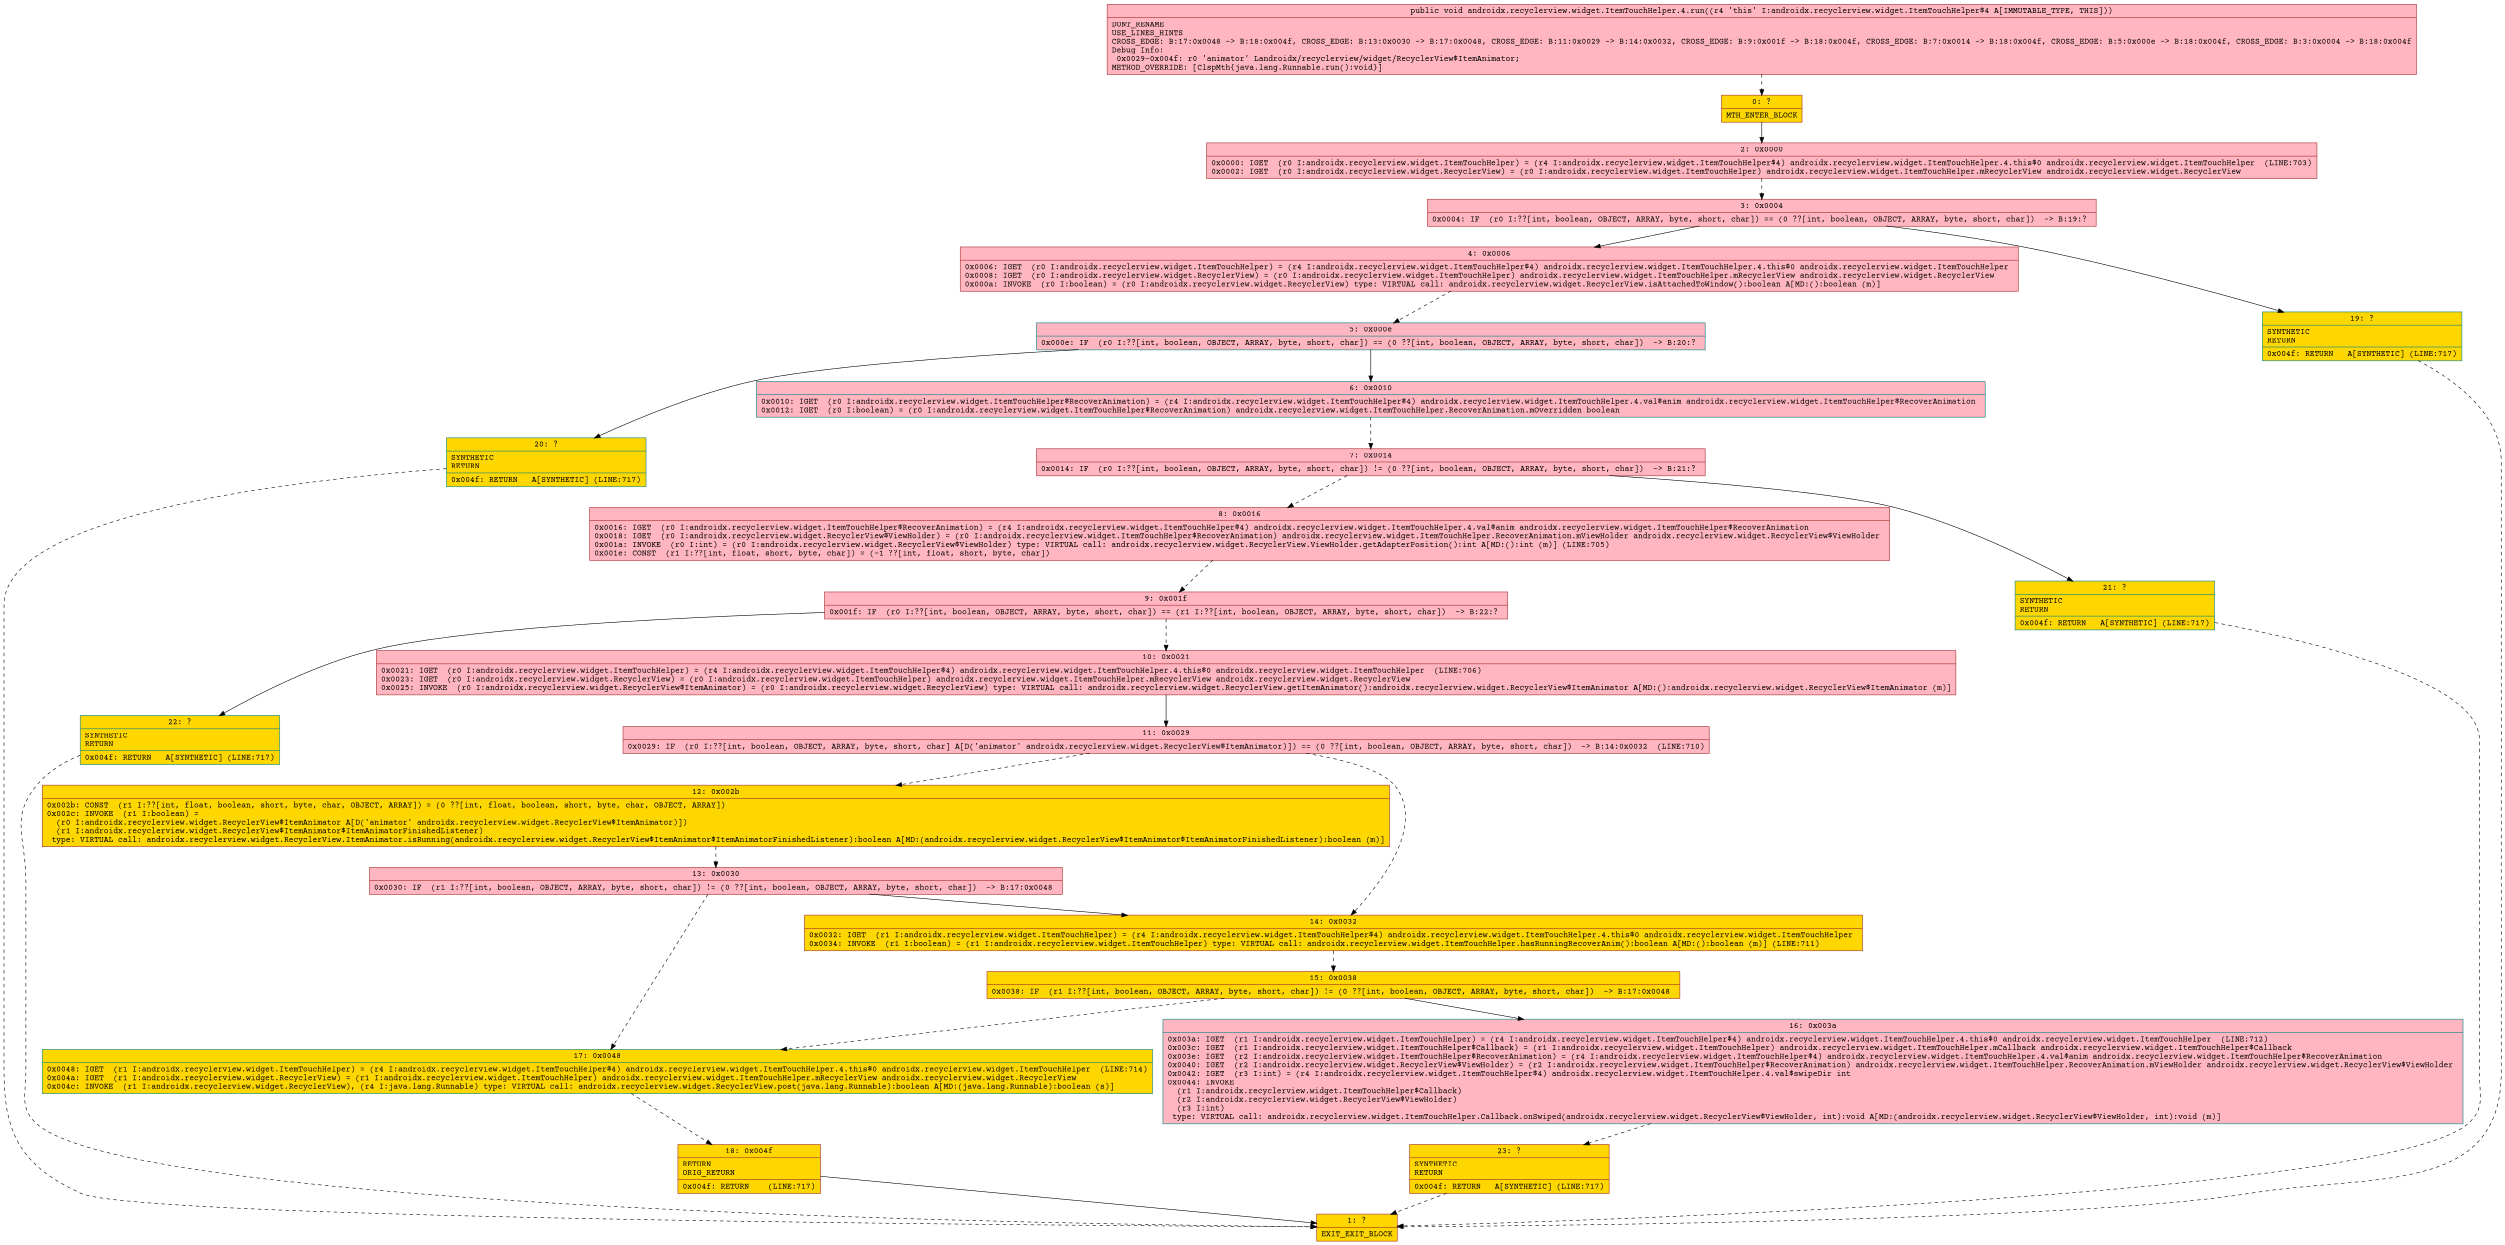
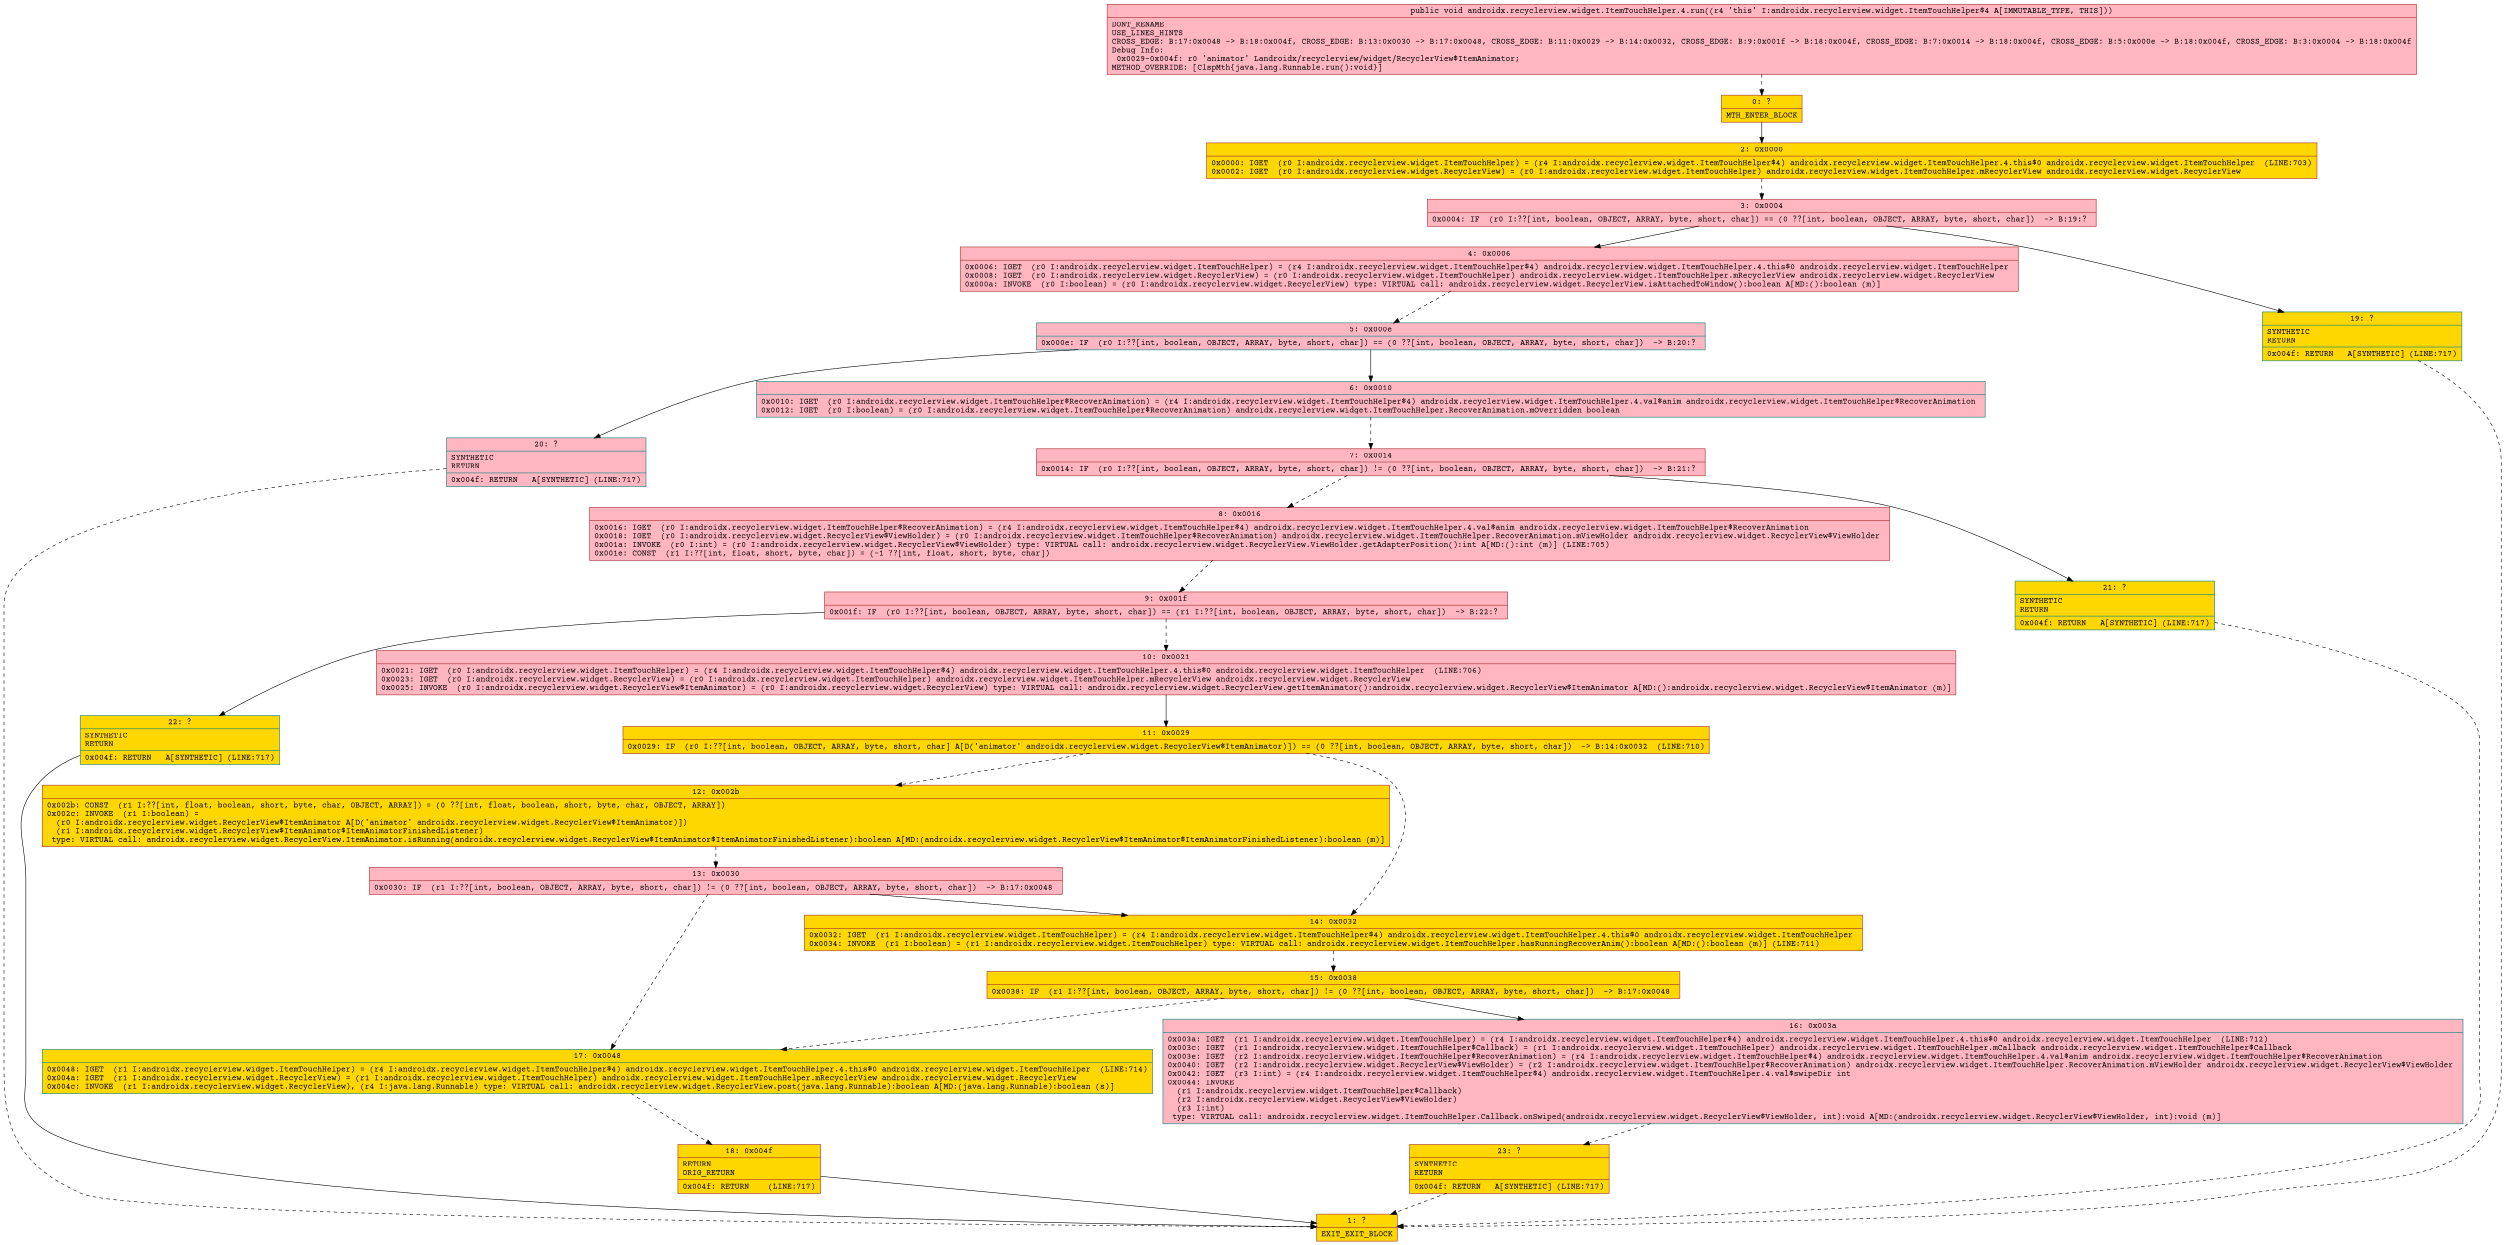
  digraph {
    fontname="Courier Prime"
    node [color=brown fillcolor=lightpink fontname="Courier Prime" shape=record style=filled]
    edge [fontname="Courier Prime" style=dashed]
    n1 [fillcolor=gold label="{0\:\ ?|MTH_ENTER_BLOCK\l}"]
-   n2 [label="{2\:\ 0x0000|0x0000: IGET  (r0 I:androidx.recyclerview.widget.ItemTouchHelper) = (r4 I:androidx.recyclerview.widget.ItemTouchHelper$4) androidx.recyclerview.widget.ItemTouchHelper.4.this$0 androidx.recyclerview.widget.ItemTouchHelper  (LINE:703)\l0x0002: IGET  (r0 I:androidx.recyclerview.widget.RecyclerView) = (r0 I:androidx.recyclerview.widget.ItemTouchHelper) androidx.recyclerview.widget.ItemTouchHelper.mRecyclerView androidx.recyclerview.widget.RecyclerView \l}"]
+   n2 [fillcolor=gold label="{2\:\ 0x0000|0x0000: IGET  (r0 I:androidx.recyclerview.widget.ItemTouchHelper) = (r4 I:androidx.recyclerview.widget.ItemTouchHelper$4) androidx.recyclerview.widget.ItemTouchHelper.4.this$0 androidx.recyclerview.widget.ItemTouchHelper  (LINE:703)\l0x0002: IGET  (r0 I:androidx.recyclerview.widget.RecyclerView) = (r0 I:androidx.recyclerview.widget.ItemTouchHelper) androidx.recyclerview.widget.ItemTouchHelper.mRecyclerView androidx.recyclerview.widget.RecyclerView \l}"]
    n3 [label="{3\:\ 0x0004|0x0004: IF  (r0 I:??[int, boolean, OBJECT, ARRAY, byte, short, char]) == (0 ??[int, boolean, OBJECT, ARRAY, byte, short, char])  \-\> B:19:? \l}"]
    n4 [label="{4\:\ 0x0006|0x0006: IGET  (r0 I:androidx.recyclerview.widget.ItemTouchHelper) = (r4 I:androidx.recyclerview.widget.ItemTouchHelper$4) androidx.recyclerview.widget.ItemTouchHelper.4.this$0 androidx.recyclerview.widget.ItemTouchHelper \l0x0008: IGET  (r0 I:androidx.recyclerview.widget.RecyclerView) = (r0 I:androidx.recyclerview.widget.ItemTouchHelper) androidx.recyclerview.widget.ItemTouchHelper.mRecyclerView androidx.recyclerview.widget.RecyclerView \l0x000a: INVOKE  (r0 I:boolean) = (r0 I:androidx.recyclerview.widget.RecyclerView) type: VIRTUAL call: androidx.recyclerview.widget.RecyclerView.isAttachedToWindow():boolean A[MD:():boolean (m)]\l}"]
    n5 [color=teal fillcolor=gold label="{19\:\ ?|SYNTHETIC\lRETURN\l|0x004f: RETURN   A[SYNTHETIC] (LINE:717)\l}"]
    n6 [color=teal label="{5\:\ 0x000e|0x000e: IF  (r0 I:??[int, boolean, OBJECT, ARRAY, byte, short, char]) == (0 ??[int, boolean, OBJECT, ARRAY, byte, short, char])  \-\> B:20:? \l}"]
    n7 [fillcolor=gold label="{1\:\ ?|EXIT_EXIT_BLOCK\l}"]
    n8 [color=teal label="{6\:\ 0x0010|0x0010: IGET  (r0 I:androidx.recyclerview.widget.ItemTouchHelper$RecoverAnimation) = (r4 I:androidx.recyclerview.widget.ItemTouchHelper$4) androidx.recyclerview.widget.ItemTouchHelper.4.val$anim androidx.recyclerview.widget.ItemTouchHelper$RecoverAnimation \l0x0012: IGET  (r0 I:boolean) = (r0 I:androidx.recyclerview.widget.ItemTouchHelper$RecoverAnimation) androidx.recyclerview.widget.ItemTouchHelper.RecoverAnimation.mOverridden boolean \l}"]
-   n9 [color=teal fillcolor=gold label="{20\:\ ?|SYNTHETIC\lRETURN\l|0x004f: RETURN   A[SYNTHETIC] (LINE:717)\l}"]
+   n9 [color=teal label="{20\:\ ?|SYNTHETIC\lRETURN\l|0x004f: RETURN   A[SYNTHETIC] (LINE:717)\l}"]
    n10 [label="{7\:\ 0x0014|0x0014: IF  (r0 I:??[int, boolean, OBJECT, ARRAY, byte, short, char]) != (0 ??[int, boolean, OBJECT, ARRAY, byte, short, char])  \-\> B:21:? \l}"]
    n11 [label="{8\:\ 0x0016|0x0016: IGET  (r0 I:androidx.recyclerview.widget.ItemTouchHelper$RecoverAnimation) = (r4 I:androidx.recyclerview.widget.ItemTouchHelper$4) androidx.recyclerview.widget.ItemTouchHelper.4.val$anim androidx.recyclerview.widget.ItemTouchHelper$RecoverAnimation \l0x0018: IGET  (r0 I:androidx.recyclerview.widget.RecyclerView$ViewHolder) = (r0 I:androidx.recyclerview.widget.ItemTouchHelper$RecoverAnimation) androidx.recyclerview.widget.ItemTouchHelper.RecoverAnimation.mViewHolder androidx.recyclerview.widget.RecyclerView$ViewHolder \l0x001a: INVOKE  (r0 I:int) = (r0 I:androidx.recyclerview.widget.RecyclerView$ViewHolder) type: VIRTUAL call: androidx.recyclerview.widget.RecyclerView.ViewHolder.getAdapterPosition():int A[MD:():int (m)] (LINE:705)\l0x001e: CONST  (r1 I:??[int, float, short, byte, char]) = (\-1 ??[int, float, short, byte, char]) \l}"]
    n12 [color=teal fillcolor=gold label="{21\:\ ?|SYNTHETIC\lRETURN\l|0x004f: RETURN   A[SYNTHETIC] (LINE:717)\l}"]
    n13 [label="{9\:\ 0x001f|0x001f: IF  (r0 I:??[int, boolean, OBJECT, ARRAY, byte, short, char]) == (r1 I:??[int, boolean, OBJECT, ARRAY, byte, short, char])  \-\> B:22:? \l}"]
    n14 [label="{10\:\ 0x0021|0x0021: IGET  (r0 I:androidx.recyclerview.widget.ItemTouchHelper) = (r4 I:androidx.recyclerview.widget.ItemTouchHelper$4) androidx.recyclerview.widget.ItemTouchHelper.4.this$0 androidx.recyclerview.widget.ItemTouchHelper  (LINE:706)\l0x0023: IGET  (r0 I:androidx.recyclerview.widget.RecyclerView) = (r0 I:androidx.recyclerview.widget.ItemTouchHelper) androidx.recyclerview.widget.ItemTouchHelper.mRecyclerView androidx.recyclerview.widget.RecyclerView \l0x0025: INVOKE  (r0 I:androidx.recyclerview.widget.RecyclerView$ItemAnimator) = (r0 I:androidx.recyclerview.widget.RecyclerView) type: VIRTUAL call: androidx.recyclerview.widget.RecyclerView.getItemAnimator():androidx.recyclerview.widget.RecyclerView$ItemAnimator A[MD:():androidx.recyclerview.widget.RecyclerView$ItemAnimator (m)]\l}"]
    n15 [color=teal fillcolor=gold label="{22\:\ ?|SYNTHETIC\lRETURN\l|0x004f: RETURN   A[SYNTHETIC] (LINE:717)\l}"]
-   n16 [label="{11\:\ 0x0029|0x0029: IF  (r0 I:??[int, boolean, OBJECT, ARRAY, byte, short, char] A[D('animator' androidx.recyclerview.widget.RecyclerView$ItemAnimator)]) == (0 ??[int, boolean, OBJECT, ARRAY, byte, short, char])  \-\> B:14:0x0032  (LINE:710)\l}"]
+   n16 [fillcolor=gold label="{11\:\ 0x0029|0x0029: IF  (r0 I:??[int, boolean, OBJECT, ARRAY, byte, short, char] A[D('animator' androidx.recyclerview.widget.RecyclerView$ItemAnimator)]) == (0 ??[int, boolean, OBJECT, ARRAY, byte, short, char])  \-\> B:14:0x0032  (LINE:710)\l}"]
    n17 [fillcolor=gold label="{12\:\ 0x002b|0x002b: CONST  (r1 I:??[int, float, boolean, short, byte, char, OBJECT, ARRAY]) = (0 ??[int, float, boolean, short, byte, char, OBJECT, ARRAY]) \l0x002c: INVOKE  (r1 I:boolean) = \l  (r0 I:androidx.recyclerview.widget.RecyclerView$ItemAnimator A[D('animator' androidx.recyclerview.widget.RecyclerView$ItemAnimator)])\l  (r1 I:androidx.recyclerview.widget.RecyclerView$ItemAnimator$ItemAnimatorFinishedListener)\l type: VIRTUAL call: androidx.recyclerview.widget.RecyclerView.ItemAnimator.isRunning(androidx.recyclerview.widget.RecyclerView$ItemAnimator$ItemAnimatorFinishedListener):boolean A[MD:(androidx.recyclerview.widget.RecyclerView$ItemAnimator$ItemAnimatorFinishedListener):boolean (m)]\l}"]
    n18 [fillcolor=gold label="{14\:\ 0x0032|0x0032: IGET  (r1 I:androidx.recyclerview.widget.ItemTouchHelper) = (r4 I:androidx.recyclerview.widget.ItemTouchHelper$4) androidx.recyclerview.widget.ItemTouchHelper.4.this$0 androidx.recyclerview.widget.ItemTouchHelper \l0x0034: INVOKE  (r1 I:boolean) = (r1 I:androidx.recyclerview.widget.ItemTouchHelper) type: VIRTUAL call: androidx.recyclerview.widget.ItemTouchHelper.hasRunningRecoverAnim():boolean A[MD:():boolean (m)] (LINE:711)\l}"]
    n19 [label="{13\:\ 0x0030|0x0030: IF  (r1 I:??[int, boolean, OBJECT, ARRAY, byte, short, char]) != (0 ??[int, boolean, OBJECT, ARRAY, byte, short, char])  \-\> B:17:0x0048 \l}"]
    n20 [fillcolor=gold label="{15\:\ 0x0038|0x0038: IF  (r1 I:??[int, boolean, OBJECT, ARRAY, byte, short, char]) != (0 ??[int, boolean, OBJECT, ARRAY, byte, short, char])  \-\> B:17:0x0048 \l}"]
    n21 [color=teal fillcolor=gold label="{17\:\ 0x0048|0x0048: IGET  (r1 I:androidx.recyclerview.widget.ItemTouchHelper) = (r4 I:androidx.recyclerview.widget.ItemTouchHelper$4) androidx.recyclerview.widget.ItemTouchHelper.4.this$0 androidx.recyclerview.widget.ItemTouchHelper  (LINE:714)\l0x004a: IGET  (r1 I:androidx.recyclerview.widget.RecyclerView) = (r1 I:androidx.recyclerview.widget.ItemTouchHelper) androidx.recyclerview.widget.ItemTouchHelper.mRecyclerView androidx.recyclerview.widget.RecyclerView \l0x004c: INVOKE  (r1 I:androidx.recyclerview.widget.RecyclerView), (r4 I:java.lang.Runnable) type: VIRTUAL call: androidx.recyclerview.widget.RecyclerView.post(java.lang.Runnable):boolean A[MD:(java.lang.Runnable):boolean (s)]\l}"]
    n22 [fillcolor=gold label="{18\:\ 0x004f|RETURN\lORIG_RETURN\l|0x004f: RETURN    (LINE:717)\l}"]
    n23 [color=teal label="{16\:\ 0x003a|0x003a: IGET  (r1 I:androidx.recyclerview.widget.ItemTouchHelper) = (r4 I:androidx.recyclerview.widget.ItemTouchHelper$4) androidx.recyclerview.widget.ItemTouchHelper.4.this$0 androidx.recyclerview.widget.ItemTouchHelper  (LINE:712)\l0x003c: IGET  (r1 I:androidx.recyclerview.widget.ItemTouchHelper$Callback) = (r1 I:androidx.recyclerview.widget.ItemTouchHelper) androidx.recyclerview.widget.ItemTouchHelper.mCallback androidx.recyclerview.widget.ItemTouchHelper$Callback \l0x003e: IGET  (r2 I:androidx.recyclerview.widget.ItemTouchHelper$RecoverAnimation) = (r4 I:androidx.recyclerview.widget.ItemTouchHelper$4) androidx.recyclerview.widget.ItemTouchHelper.4.val$anim androidx.recyclerview.widget.ItemTouchHelper$RecoverAnimation \l0x0040: IGET  (r2 I:androidx.recyclerview.widget.RecyclerView$ViewHolder) = (r2 I:androidx.recyclerview.widget.ItemTouchHelper$RecoverAnimation) androidx.recyclerview.widget.ItemTouchHelper.RecoverAnimation.mViewHolder androidx.recyclerview.widget.RecyclerView$ViewHolder \l0x0042: IGET  (r3 I:int) = (r4 I:androidx.recyclerview.widget.ItemTouchHelper$4) androidx.recyclerview.widget.ItemTouchHelper.4.val$swipeDir int \l0x0044: INVOKE  \l  (r1 I:androidx.recyclerview.widget.ItemTouchHelper$Callback)\l  (r2 I:androidx.recyclerview.widget.RecyclerView$ViewHolder)\l  (r3 I:int)\l type: VIRTUAL call: androidx.recyclerview.widget.ItemTouchHelper.Callback.onSwiped(androidx.recyclerview.widget.RecyclerView$ViewHolder, int):void A[MD:(androidx.recyclerview.widget.RecyclerView$ViewHolder, int):void (m)]\l}"]
    n24 [fillcolor=gold label="{23\:\ ?|SYNTHETIC\lRETURN\l|0x004f: RETURN   A[SYNTHETIC] (LINE:717)\l}"]
    n25 [label="{public void androidx.recyclerview.widget.ItemTouchHelper.4.run((r4 'this' I:androidx.recyclerview.widget.ItemTouchHelper$4 A[IMMUTABLE_TYPE, THIS]))  | DONT_RENAME\lUSE_LINES_HINTS\lCROSS_EDGE: B:17:0x0048 \-\> B:18:0x004f, CROSS_EDGE: B:13:0x0030 \-\> B:17:0x0048, CROSS_EDGE: B:11:0x0029 \-\> B:14:0x0032, CROSS_EDGE: B:9:0x001f \-\> B:18:0x004f, CROSS_EDGE: B:7:0x0014 \-\> B:18:0x004f, CROSS_EDGE: B:5:0x000e \-\> B:18:0x004f, CROSS_EDGE: B:3:0x0004 \-\> B:18:0x004f\lDebug Info:\l  0x0029\-0x004f: r0 'animator' Landroidx\/recyclerview\/widget\/RecyclerView$ItemAnimator;\lMETHOD_OVERRIDE: [ClspMth\{java.lang.Runnable.run():void\}]\l}"]
    n1 -> n2 [style=solid]
    n2 -> n3
    n3 -> n4 [style=solid]
    n3 -> n5 [style=solid]
    n4 -> n6
    n5 -> n7
    n6 -> n8 [style=solid]
    n6 -> n9 [style=solid]
    n8 -> n10
    n9 -> n7
    n10 -> n11
    n10 -> n12 [style=solid]
    n11 -> n13
    n12 -> n7
    n13 -> n14
    n13 -> n15 [style=solid]
    n14 -> n16 [style=solid]
-   n15 -> n7
+   n15 -> n7 [style=solid]
    n16 -> n17
    n16 -> n18
    n17 -> n19
    n18 -> n20
    n19 -> n18 [style=solid]
    n19 -> n21
    n20 -> n21
    n20 -> n23 [style=solid]
    n21 -> n22
    n22 -> n7 [style=solid]
    n23 -> n24
    n24 -> n7
    n25 -> n1
  }
